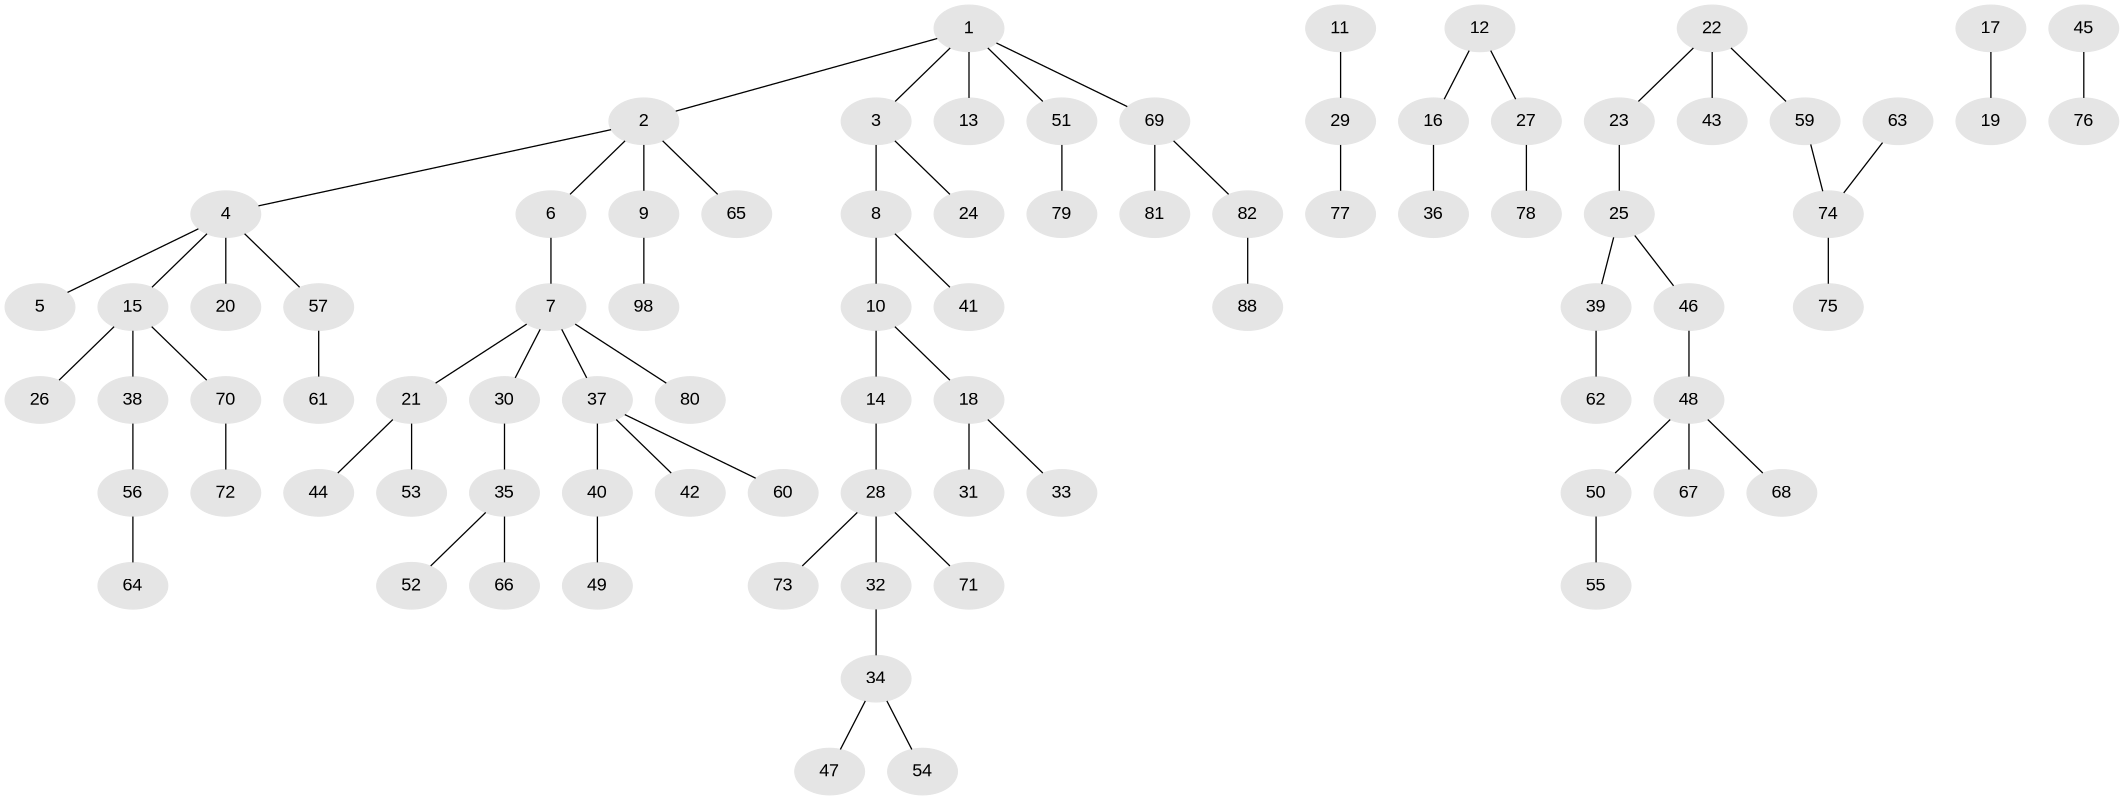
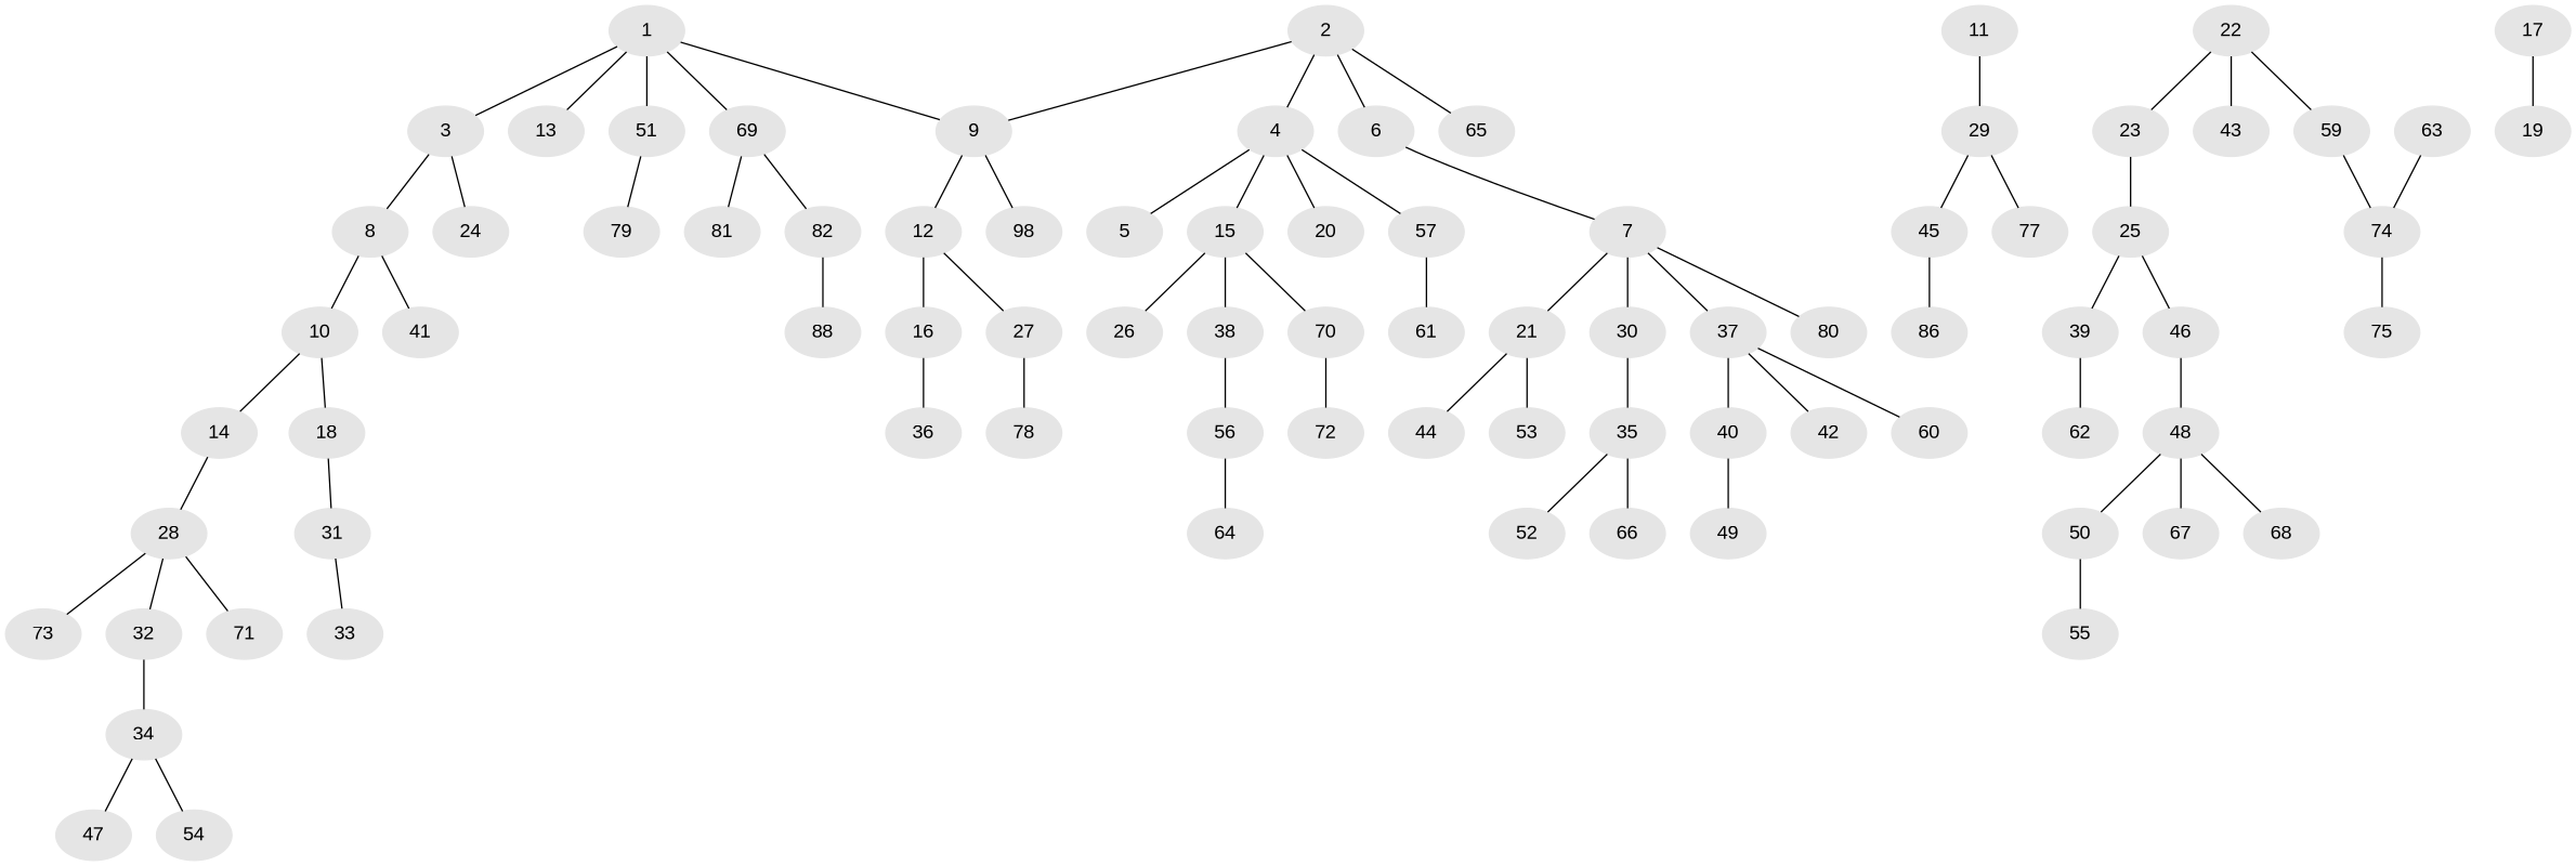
  graph {
    fontname="Liberation Sans"
    node [color=gray90 fontname="Liberation Sans" style=filled]
    edge [fontname="Liberation Sans"]
    1
    2
    3
    13
    51
    69
    4
    6
    9
    65
    8
    24
    11
    29
    79
    81
    82
    5
    15
    20
    57
    7
    12
    n24 [label=98]
    10
    41
    26
    38
    70
    61
    21
    30
    37
    80
    44
    53
    35
    40
    42
    60
    14
    18
    16
    27
    22
    23
    43
    59
    28
    17
    19
    31
    45
    77
    36
    78
    73
    32
    71
    56
    72
    33
    25
    74
    39
    46
    62
    48
    34
-   76
+   76 [label=86]
    52
    66
    47
    54
    49
    64
    50
    67
    68
    55
    63
    75
    n83 [label=88]
-   1 -- 2
+   1 -- 9
    1 -- 3
    1 -- 13
    1 -- 51
    1 -- 69
    2 -- 4
    2 -- 6
    2 -- 9
    2 -- 65
    3 -- 8
    3 -- 24
    51 -- 79
    69 -- 81
    69 -- 82
    4 -- 5
    4 -- 15
    4 -- 20
    4 -- 57
    6 -- 7
+   9 -- 12
    9 -- n24
    8 -- 10
    8 -- 41
    11 -- 29
+   29 -- 45
    29 -- 77
    82 -- n83
    15 -- 26
    15 -- 38
    15 -- 70
    57 -- 61
    7 -- 21
    7 -- 30
    7 -- 37
    7 -- 80
    12 -- 16
    12 -- 27
    10 -- 14
    10 -- 18
    38 -- 56
    70 -- 72
    21 -- 44
    21 -- 53
    30 -- 35
    37 -- 40
    37 -- 42
    37 -- 60
    35 -- 52
    35 -- 66
    40 -- 49
    14 -- 28
    18 -- 31
    16 -- 36
    27 -- 78
    22 -- 23
    22 -- 43
    22 -- 59
    23 -- 25
    59 -- 74
    28 -- 73
    28 -- 32
    28 -- 71
    17 -- 19
-   18 -- 33
+   31 -- 33
    45 -- 76
    32 -- 34
    56 -- 64
    25 -- 39
    25 -- 46
    74 -- 75
    39 -- 62
    46 -- 48
    48 -- 50
    48 -- 67
    48 -- 68
    34 -- 47
    34 -- 54
    50 -- 55
    63 -- 74
  }
